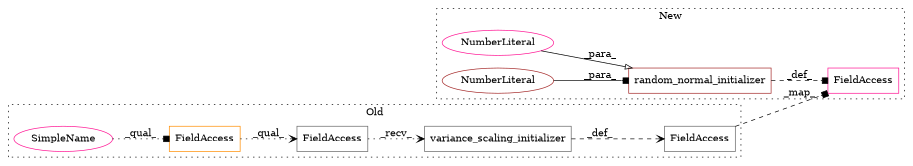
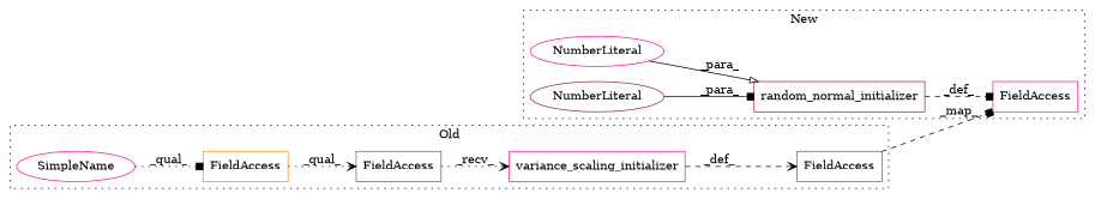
  digraph {
    rankdir=LR
    node [a=22 l=6 s=2398 shape=box color=gray40]
    edge [style=dotted arrowhead=box]
    n1 [l=18 label=FieldAccess color=darkorange]
    n2 [l=25 label=FieldAccess]
-   n3 [a=32 l=30 label=variance_scaling_initializer s=2424]
+   n3 [a=32 l=30 label=variance_scaling_initializer s=2424 color=deeppink]
    n4 [label=FieldAccess s=2318]
    n5 [a=42 l=10 label=SimpleName shape=ellipse color=deeppink]
    n6 [a=32 l="26,1" label=random_normal_initializer s="2409,2441" color=brown]
    n7 [a=34 l=4 label=NumberLiteral s=2437 shape=ellipse color=deeppink]
    n8 [a=34 l=1 label=NumberLiteral s=2435 shape=ellipse color=brown]
    n9 [label=FieldAccess s=2318 color=deeppink]
    subgraph cluster_1 {
      label=Old
      style=dotted
      n1
      n2
      n3
      n4
      n5
    }
    subgraph cluster_2 {
      label=New
      style=dotted
      n6
      n7
      n8
      n9
    }
    n1 -> n2 [label=_qual_ arrowhead=vee]
    n2 -> n3 [label=_recv_ arrowhead=vee]
    n3 -> n4 [label=_def_ style=dashed arrowhead=vee]
    n4 -> n9 [label=_map_ style=dashed]
    n5 -> n1 [label=_qual_]
    n6 -> n9 [label=_def_ style=dashed]
    n7 -> n6 [label=_para_ style=solid arrowhead=onormal]
    n8 -> n6 [label=_para_ style=solid]
  }
